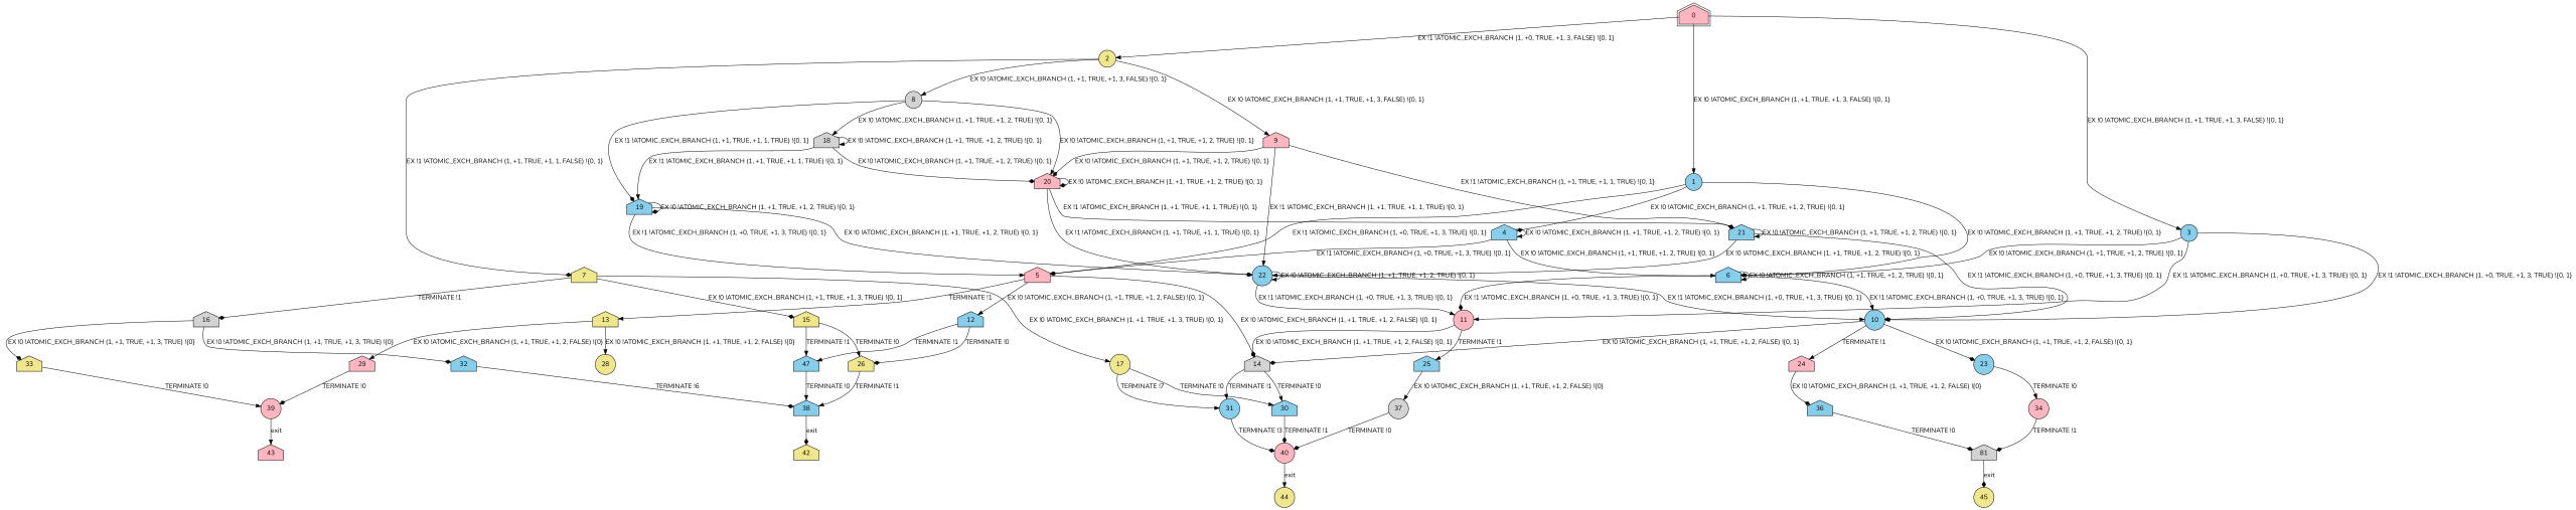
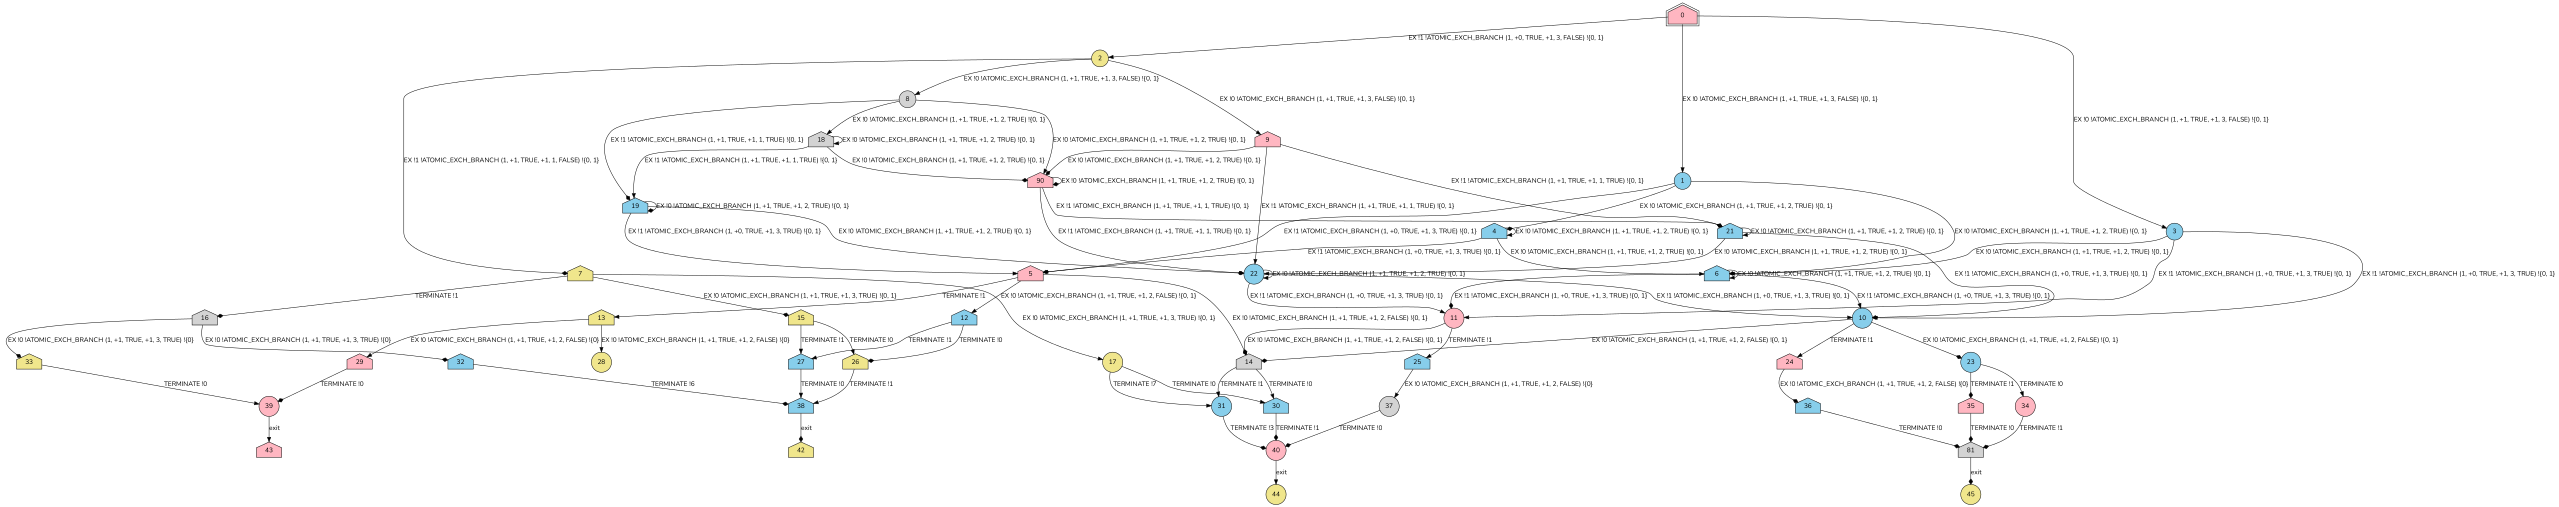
  digraph {
    fontname=Nunito
    node [fillcolor=skyblue fontname=Nunito shape=house style=filled]
    edge [arrowhead=normal fontname=Nunito]
    0 [fillcolor=lightpink peripheries=2]
    1 [shape=circle]
    2 [fillcolor=khaki shape=circle]
    3 [shape=circle]
    4
    5 [fillcolor=lightpink]
    6
    7 [fillcolor=khaki]
    8 [fillcolor=lightgrey shape=circle]
    9 [fillcolor=lightpink]
    10 [shape=circle]
    11 [fillcolor=lightpink shape=circle]
    12
    13 [fillcolor=khaki]
    14 [fillcolor=lightgrey]
    15 [fillcolor=khaki]
    16 [fillcolor=lightgrey]
    17 [fillcolor=khaki shape=circle]
    18 [fillcolor=lightgrey]
    19
-   20 [fillcolor=lightpink]
+   20 [fillcolor=lightpink label=90]
    21
    22 [shape=circle]
    23 [shape=circle]
    24 [fillcolor=lightpink]
    25
    26 [fillcolor=khaki]
-   27 [label=47]
+   27
    28 [fillcolor=khaki shape=circle]
    29 [fillcolor=lightpink]
    30
    31 [shape=circle]
    32
    33 [fillcolor=khaki]
    34 [fillcolor=lightpink shape=circle]
+   35 [fillcolor=lightpink]
    36
    37 [fillcolor=lightgrey shape=circle]
    38
    39 [fillcolor=lightpink shape=circle]
    40 [fillcolor=lightpink shape=circle]
    n42 [fillcolor=lightgrey label=81]
    42 [fillcolor=khaki]
    43 [fillcolor=lightpink]
    44 [fillcolor=khaki shape=circle]
    45 [fillcolor=khaki shape=circle]
    0 -> 1 [label="EX !0 !ATOMIC_EXCH_BRANCH (1, +1, TRUE, +1, 3, FALSE) !{0, 1}"]
    0 -> 2 [label="EX !1 !ATOMIC_EXCH_BRANCH (1, +0, TRUE, +1, 3, FALSE) !{0, 1}"]
    0 -> 3 [label="EX !0 !ATOMIC_EXCH_BRANCH (1, +1, TRUE, +1, 3, FALSE) !{0, 1}"]
    1 -> 4 [arrowhead=diamond label="EX !0 !ATOMIC_EXCH_BRANCH (1, +1, TRUE, +1, 2, TRUE) !{0, 1}"]
    1 -> 5 [label="EX !1 !ATOMIC_EXCH_BRANCH (1, +0, TRUE, +1, 3, TRUE) !{0, 1}"]
    1 -> 6 [label="EX !0 !ATOMIC_EXCH_BRANCH (1, +1, TRUE, +1, 2, TRUE) !{0, 1}"]
    2 -> 7 [arrowhead=diamond label="EX !1 !ATOMIC_EXCH_BRANCH (1, +1, TRUE, +1, 1, FALSE) !{0, 1}"]
    2 -> 8 [label="EX !0 !ATOMIC_EXCH_BRANCH (1, +1, TRUE, +1, 3, FALSE) !{0, 1}"]
    2 -> 9 [label="EX !0 !ATOMIC_EXCH_BRANCH (1, +1, TRUE, +1, 3, FALSE) !{0, 1}"]
    3 -> 6 [arrowhead=diamond label="EX !0 !ATOMIC_EXCH_BRANCH (1, +1, TRUE, +1, 2, TRUE) !{0, 1}"]
    3 -> 10 [label="EX !1 !ATOMIC_EXCH_BRANCH (1, +0, TRUE, +1, 3, TRUE) !{0, 1}"]
    3 -> 11 [label="EX !1 !ATOMIC_EXCH_BRANCH (1, +0, TRUE, +1, 3, TRUE) !{0, 1}"]
    4 -> 4 [label="EX !0 !ATOMIC_EXCH_BRANCH (1, +1, TRUE, +1, 2, TRUE) !{0, 1}"]
    4 -> 5 [arrowhead=diamond label="EX !1 !ATOMIC_EXCH_BRANCH (1, +0, TRUE, +1, 3, TRUE) !{0, 1}"]
    4 -> 6 [label="EX !0 !ATOMIC_EXCH_BRANCH (1, +1, TRUE, +1, 2, TRUE) !{0, 1}"]
    5 -> 12 [label="EX !0 !ATOMIC_EXCH_BRANCH (1, +1, TRUE, +1, 2, FALSE) !{0, 1}"]
    5 -> 13 [label="TERMINATE !1"]
    5 -> 14 [arrowhead=diamond label="EX !0 !ATOMIC_EXCH_BRANCH (1, +1, TRUE, +1, 2, FALSE) !{0, 1}"]
    6 -> 6 [label="EX !0 !ATOMIC_EXCH_BRANCH (1, +1, TRUE, +1, 2, TRUE) !{0, 1}"]
    6 -> 10 [label="EX !1 !ATOMIC_EXCH_BRANCH (1, +0, TRUE, +1, 3, TRUE) !{0, 1}"]
    6 -> 11 [arrowhead=diamond label="EX !1 !ATOMIC_EXCH_BRANCH (1, +0, TRUE, +1, 3, TRUE) !{0, 1}"]
    7 -> 15 [arrowhead=diamond label="EX !0 !ATOMIC_EXCH_BRANCH (1, +1, TRUE, +1, 3, TRUE) !{0, 1}"]
    7 -> 16 [arrowhead=diamond label="TERMINATE !1"]
    7 -> 17 [label="EX !0 !ATOMIC_EXCH_BRANCH (1, +1, TRUE, +1, 3, TRUE) !{0, 1}"]
    8 -> 18 [label="EX !0 !ATOMIC_EXCH_BRANCH (1, +1, TRUE, +1, 2, TRUE) !{0, 1}"]
    8 -> 19 [arrowhead=diamond label="EX !1 !ATOMIC_EXCH_BRANCH (1, +1, TRUE, +1, 1, TRUE) !{0, 1}"]
    8 -> 20 [label="EX !0 !ATOMIC_EXCH_BRANCH (1, +1, TRUE, +1, 2, TRUE) !{0, 1}"]
    9 -> 20 [arrowhead=diamond label="EX !0 !ATOMIC_EXCH_BRANCH (1, +1, TRUE, +1, 2, TRUE) !{0, 1}"]
    9 -> 21 [arrowhead=diamond label="EX !1 !ATOMIC_EXCH_BRANCH (1, +1, TRUE, +1, 1, TRUE) !{0, 1}"]
    9 -> 22 [label="EX !1 !ATOMIC_EXCH_BRANCH (1, +1, TRUE, +1, 1, TRUE) !{0, 1}"]
    10 -> 14 [arrowhead=diamond label="EX !0 !ATOMIC_EXCH_BRANCH (1, +1, TRUE, +1, 2, FALSE) !{0, 1}"]
    10 -> 23 [arrowhead=diamond label="EX !0 !ATOMIC_EXCH_BRANCH (1, +1, TRUE, +1, 2, FALSE) !{0, 1}"]
    10 -> 24 [label="TERMINATE !1"]
    11 -> 14 [arrowhead=diamond label="EX !0 !ATOMIC_EXCH_BRANCH (1, +1, TRUE, +1, 2, FALSE) !{0, 1}"]
    11 -> 25 [label="TERMINATE !1"]
    12 -> 26 [arrowhead=diamond label="TERMINATE !0"]
    12 -> 27 [label="TERMINATE !1"]
    13 -> 28 [label="EX !0 !ATOMIC_EXCH_BRANCH (1, +1, TRUE, +1, 2, FALSE) !{0}"]
    13 -> 29 [label="EX !0 !ATOMIC_EXCH_BRANCH (1, +1, TRUE, +1, 2, FALSE) !{0}"]
    14 -> 30 [label="TERMINATE !0"]
    14 -> 31 [label="TERMINATE !1"]
    15 -> 26 [label="TERMINATE !0"]
    15 -> 27 [label="TERMINATE !1"]
    16 -> 32 [arrowhead=diamond label="EX !0 !ATOMIC_EXCH_BRANCH (1, +1, TRUE, +1, 3, TRUE) !{0}"]
    16 -> 33 [arrowhead=diamond label="EX !0 !ATOMIC_EXCH_BRANCH (1, +1, TRUE, +1, 3, TRUE) !{0}"]
    17 -> 30 [label="TERMINATE !0"]
    17 -> 31 [label="TERMINATE !7"]
    18 -> 18 [label="EX !0 !ATOMIC_EXCH_BRANCH (1, +1, TRUE, +1, 2, TRUE) !{0, 1}"]
    18 -> 19 [label="EX !1 !ATOMIC_EXCH_BRANCH (1, +1, TRUE, +1, 1, TRUE) !{0, 1}"]
    18 -> 20 [arrowhead=diamond label="EX !0 !ATOMIC_EXCH_BRANCH (1, +1, TRUE, +1, 2, TRUE) !{0, 1}"]
    19 -> 5 [label="EX !1 !ATOMIC_EXCH_BRANCH (1, +0, TRUE, +1, 3, TRUE) !{0, 1}"]
    19 -> 19 [arrowhead=diamond label="EX !0 !ATOMIC_EXCH_BRANCH (1, +1, TRUE, +1, 2, TRUE) !{0, 1}"]
    19 -> 22 [arrowhead=diamond label="EX !0 !ATOMIC_EXCH_BRANCH (1, +1, TRUE, +1, 2, TRUE) !{0, 1}"]
    20 -> 20 [arrowhead=diamond label="EX !0 !ATOMIC_EXCH_BRANCH (1, +1, TRUE, +1, 2, TRUE) !{0, 1}"]
    20 -> 21 [arrowhead=diamond label="EX !1 !ATOMIC_EXCH_BRANCH (1, +1, TRUE, +1, 1, TRUE) !{0, 1}"]
    20 -> 22 [label="EX !1 !ATOMIC_EXCH_BRANCH (1, +1, TRUE, +1, 1, TRUE) !{0, 1}"]
    21 -> 10 [arrowhead=diamond label="EX !1 !ATOMIC_EXCH_BRANCH (1, +0, TRUE, +1, 3, TRUE) !{0, 1}"]
    21 -> 21 [label="EX !0 !ATOMIC_EXCH_BRANCH (1, +1, TRUE, +1, 2, TRUE) !{0, 1}"]
    21 -> 22 [label="EX !0 !ATOMIC_EXCH_BRANCH (1, +1, TRUE, +1, 2, TRUE) !{0, 1}"]
    22 -> 10 [label="EX !1 !ATOMIC_EXCH_BRANCH (1, +0, TRUE, +1, 3, TRUE) !{0, 1}"]
    22 -> 11 [label="EX !1 !ATOMIC_EXCH_BRANCH (1, +0, TRUE, +1, 3, TRUE) !{0, 1}"]
    22 -> 22 [label="EX !0 !ATOMIC_EXCH_BRANCH (1, +1, TRUE, +1, 2, TRUE) !{0, 1}"]
    23 -> 34 [label="TERMINATE !0"]
+   23 -> 35 [arrowhead=diamond label="TERMINATE !1"]
    24 -> 36 [arrowhead=diamond label="EX !0 !ATOMIC_EXCH_BRANCH (1, +1, TRUE, +1, 2, FALSE) !{0}"]
    25 -> 37 [label="EX !0 !ATOMIC_EXCH_BRANCH (1, +1, TRUE, +1, 2, FALSE) !{0}"]
    26 -> 38 [label="TERMINATE !1"]
    27 -> 38 [label="TERMINATE !0"]
    29 -> 39 [arrowhead=diamond label="TERMINATE !0"]
    30 -> 40 [arrowhead=diamond label="TERMINATE !1"]
    31 -> 40 [arrowhead=diamond label="TERMINATE !3"]
    32 -> 38 [arrowhead=diamond label="TERMINATE !6"]
    33 -> 39 [label="TERMINATE !0"]
    34 -> n42 [arrowhead=diamond label="TERMINATE !1"]
+   35 -> n42 [arrowhead=diamond label="TERMINATE !0"]
    36 -> n42 [arrowhead=diamond label="TERMINATE !0"]
    37 -> 40 [arrowhead=diamond label="TERMINATE !0"]
    38 -> 42 [arrowhead=diamond label=exit]
    39 -> 43 [label=exit]
    40 -> 44 [label=exit]
    n42 -> 45 [arrowhead=diamond label=exit]
  }
